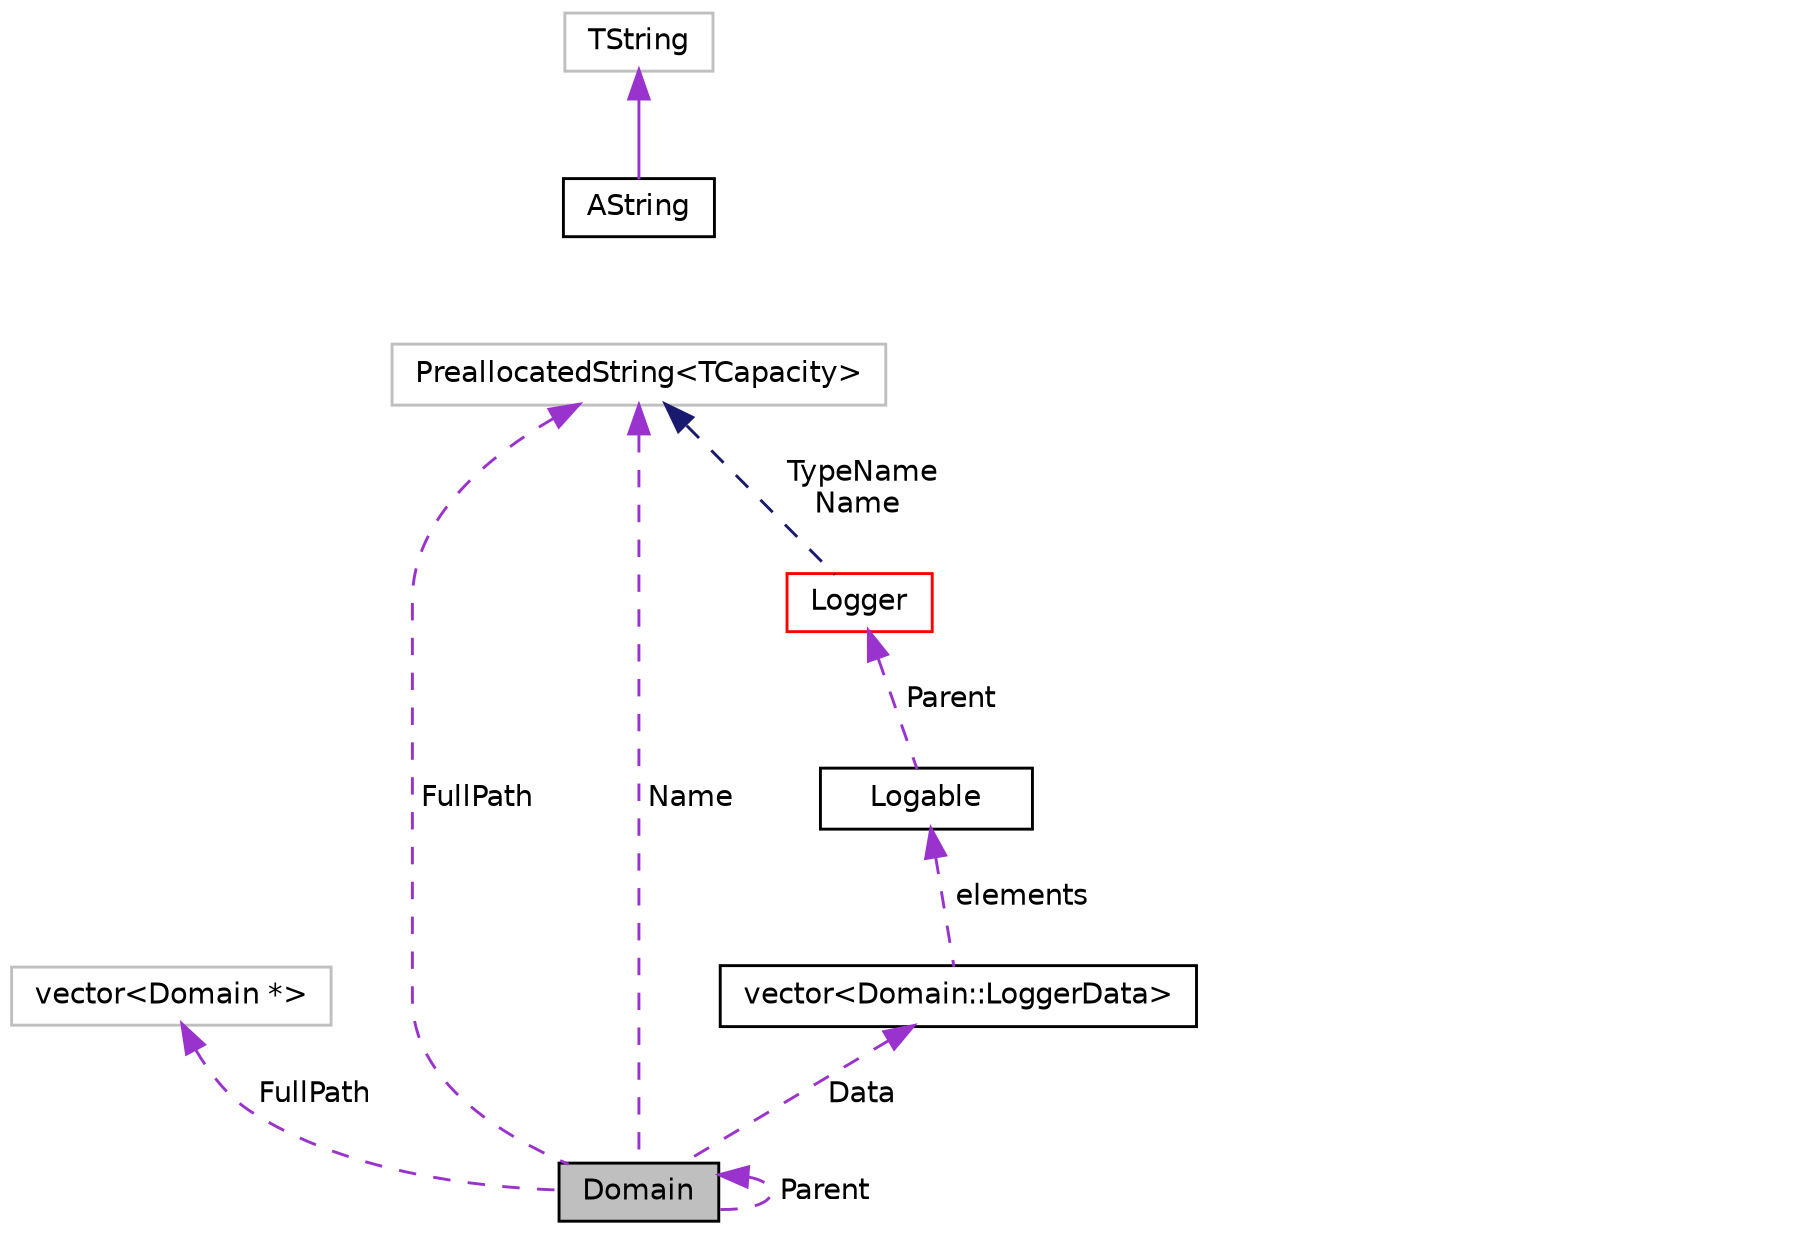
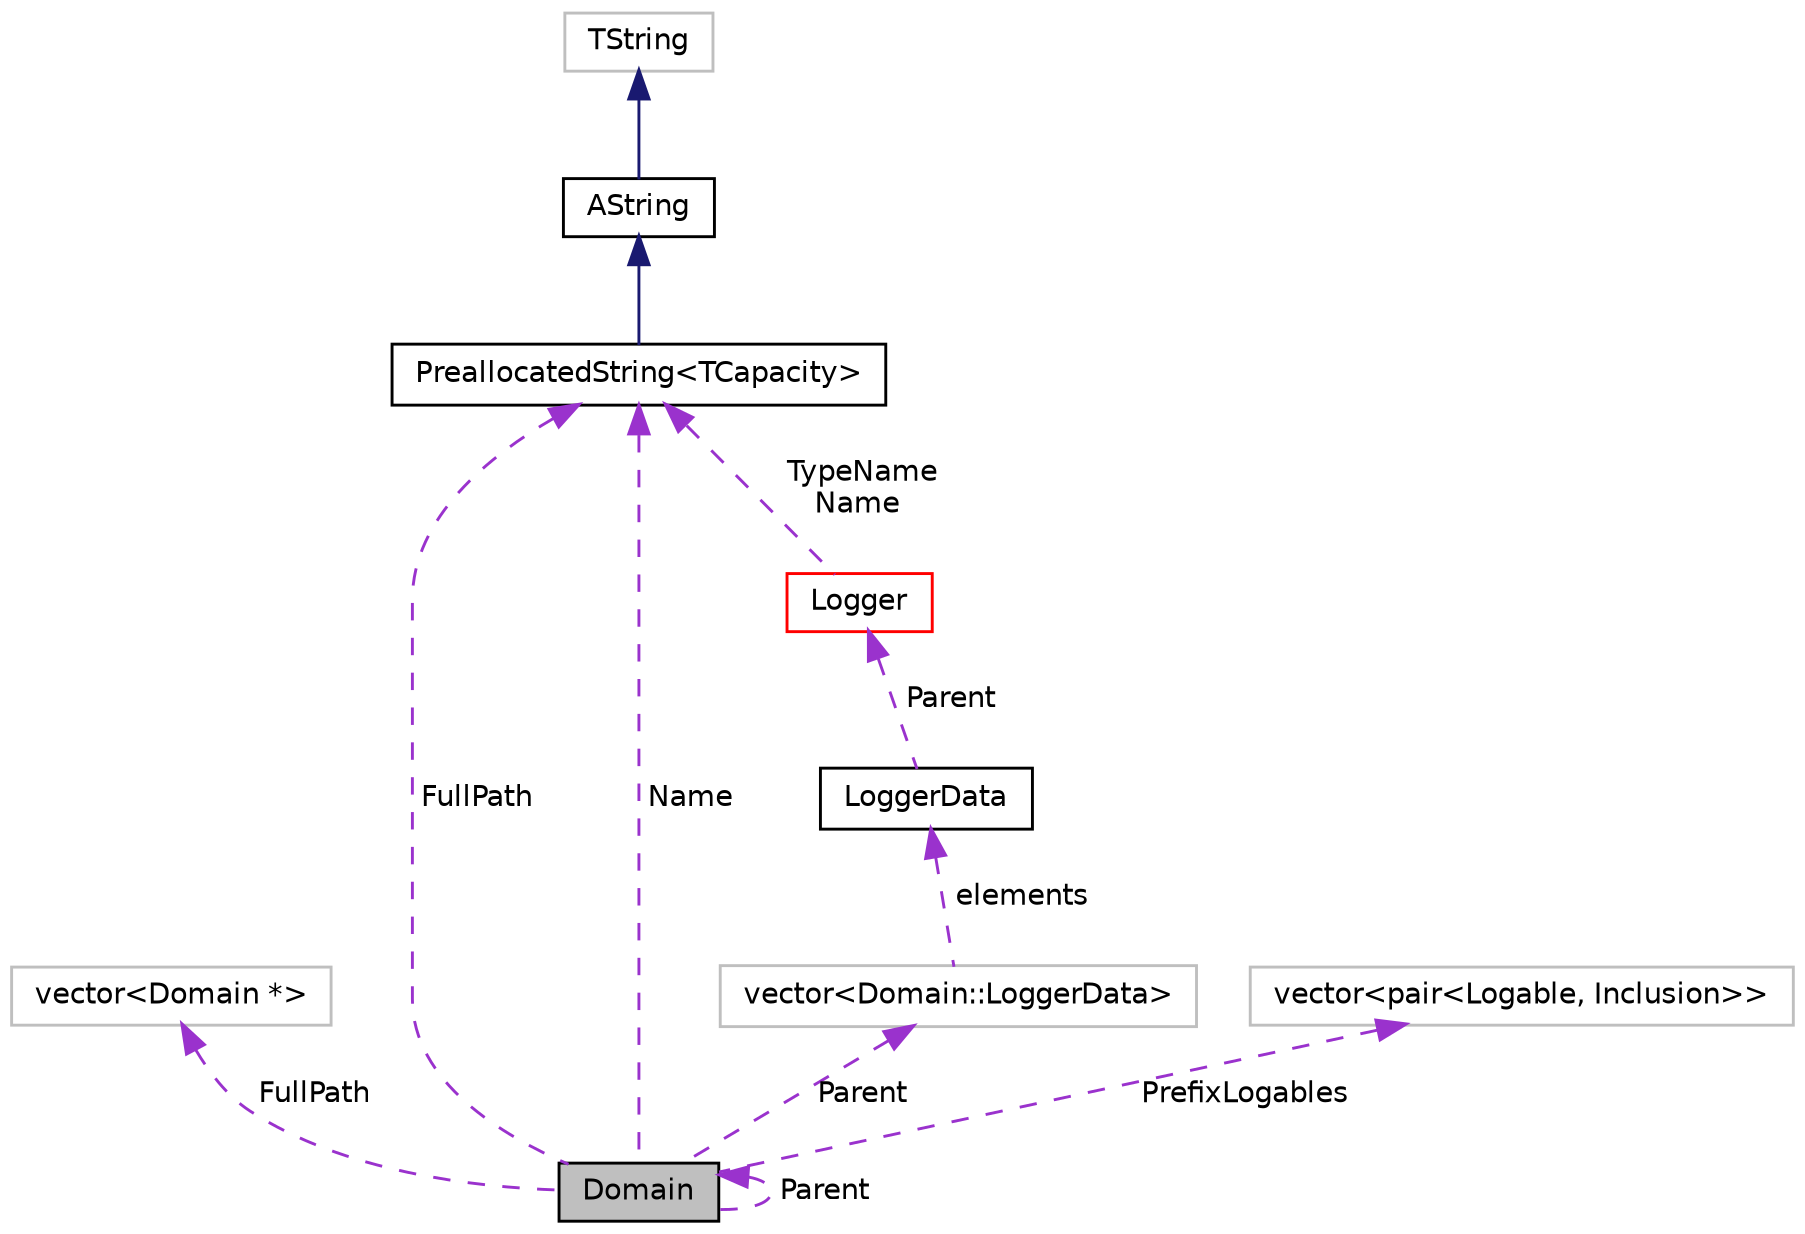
  digraph {
    rankdir=TB
    node [color=black fillcolor=white fontname=Helvetica fontsize=10 shape=record style=filled]
    edge [color=darkorchid3 dir=back fontname=Helvetica fontsize=10 labelfontname=Helvetica labelfontsize=10 style=dashed]
    n1 [fillcolor=grey75 fontcolor=black height=0.2 label=Domain width=0.4]
    n2 [color=grey75 height=0.2 label="vector\<Domain *\>" width=0.4]
-   n3 [height=0.2 label="vector\<Domain::LoggerData\>" width=0.4]
-   n5 [color=grey75 height=0.2 label="PreallocatedString\<TCapacity\>" width=0.4]
+   n3 [color=grey75 height=0.2 label="vector\<Domain::LoggerData\>" width=0.4]
+   n4 [color=grey75 height=0.2 label="vector\<pair\<Logable, Inclusion\>\>" width=0.4]
+   n5 [height=0.2 label="PreallocatedString\<TCapacity\>" width=0.4]
    n6 [color=red height=0.2 label=Logger width=0.4]
-   n7 [height=0.2 label=Logable width=0.4]
+   n7 [height=0.2 label=LoggerData width=0.4]
    n8 [height=0.2 label=AString width=0.4]
    n9 [color=grey75 height=0.2 label=TString width=0.4]
    n1 -> n1 [label=" Parent"]
    n2 -> n1 [label=" FullPath"]
-   n3 -> n1 [label=" Data"]
+   n3 -> n1 [label=" Parent"]
+   n4 -> n1 [label=" PrefixLogables"]
    n5 -> n1 [label=" FullPath"]
    n5 -> n1 [label=" Name"]
-   n5 -> n6 [color=midnightblue label=" TypeName\nName"]
+   n5 -> n6 [label=" TypeName\nName"]
    n6 -> n7 [label=" Parent"]
    n7 -> n3 [label=" elements"]
-   n9 -> n8 [style=solid]
+   n8 -> n5 [color=midnightblue style=solid]
+   n9 -> n8 [color=midnightblue style=solid]
  }
